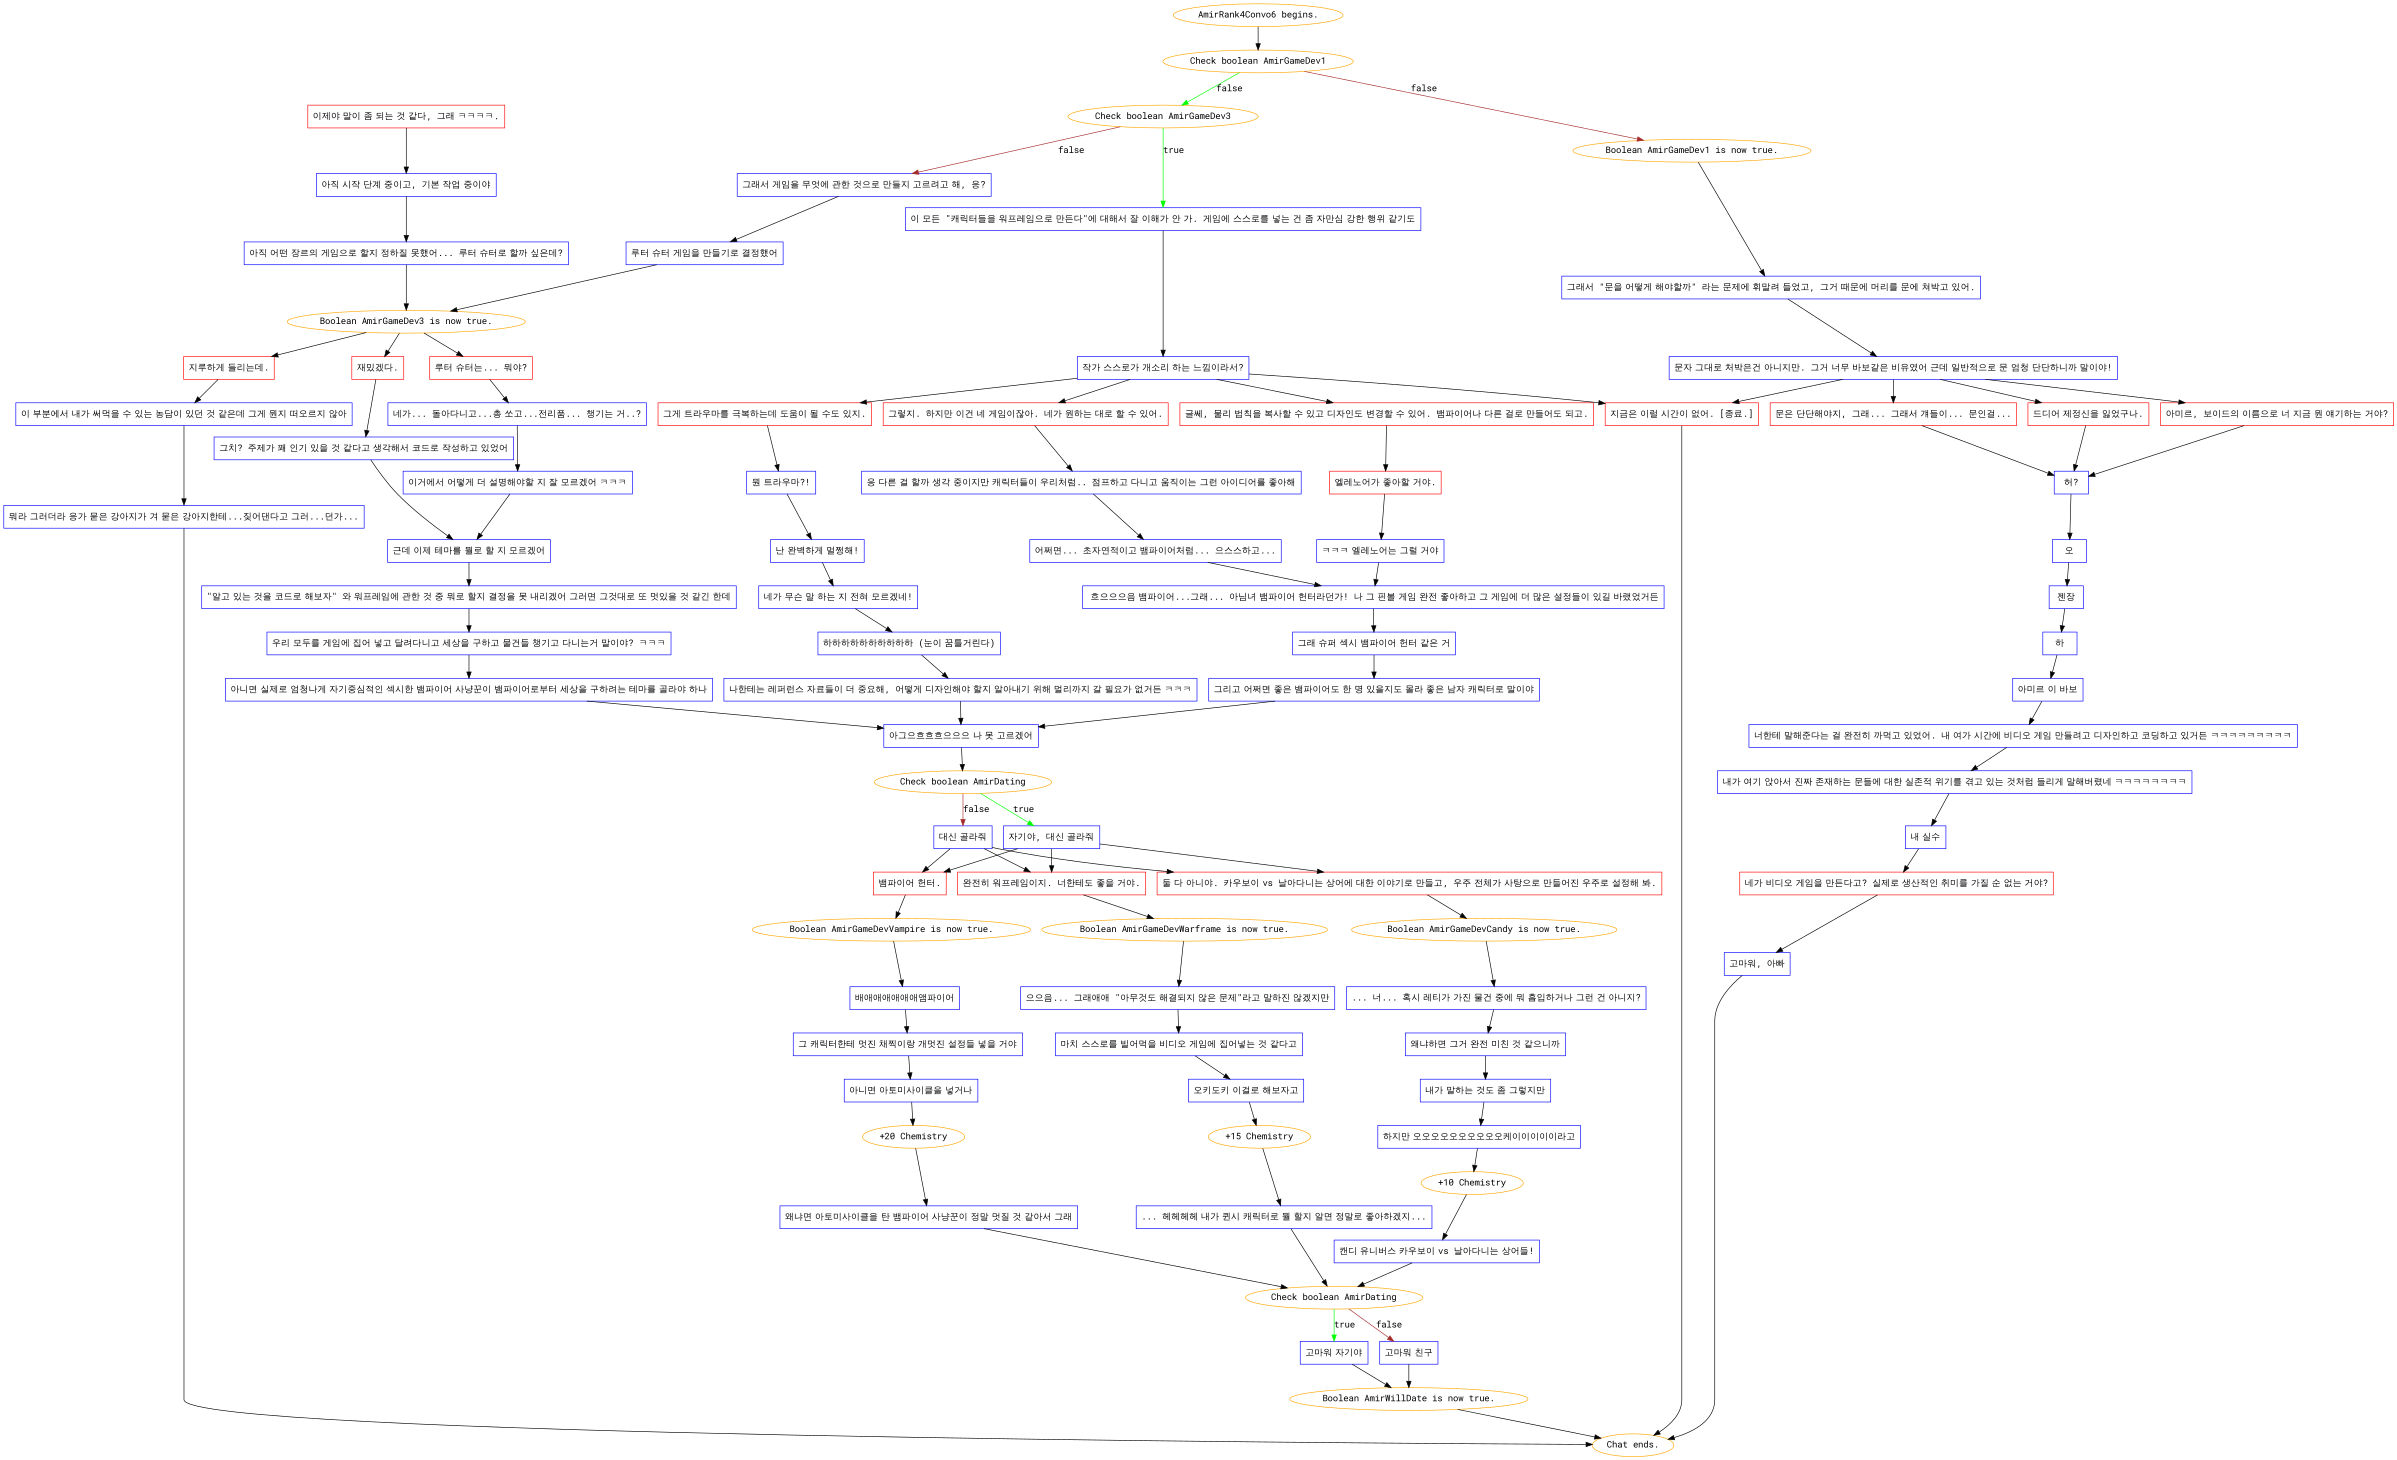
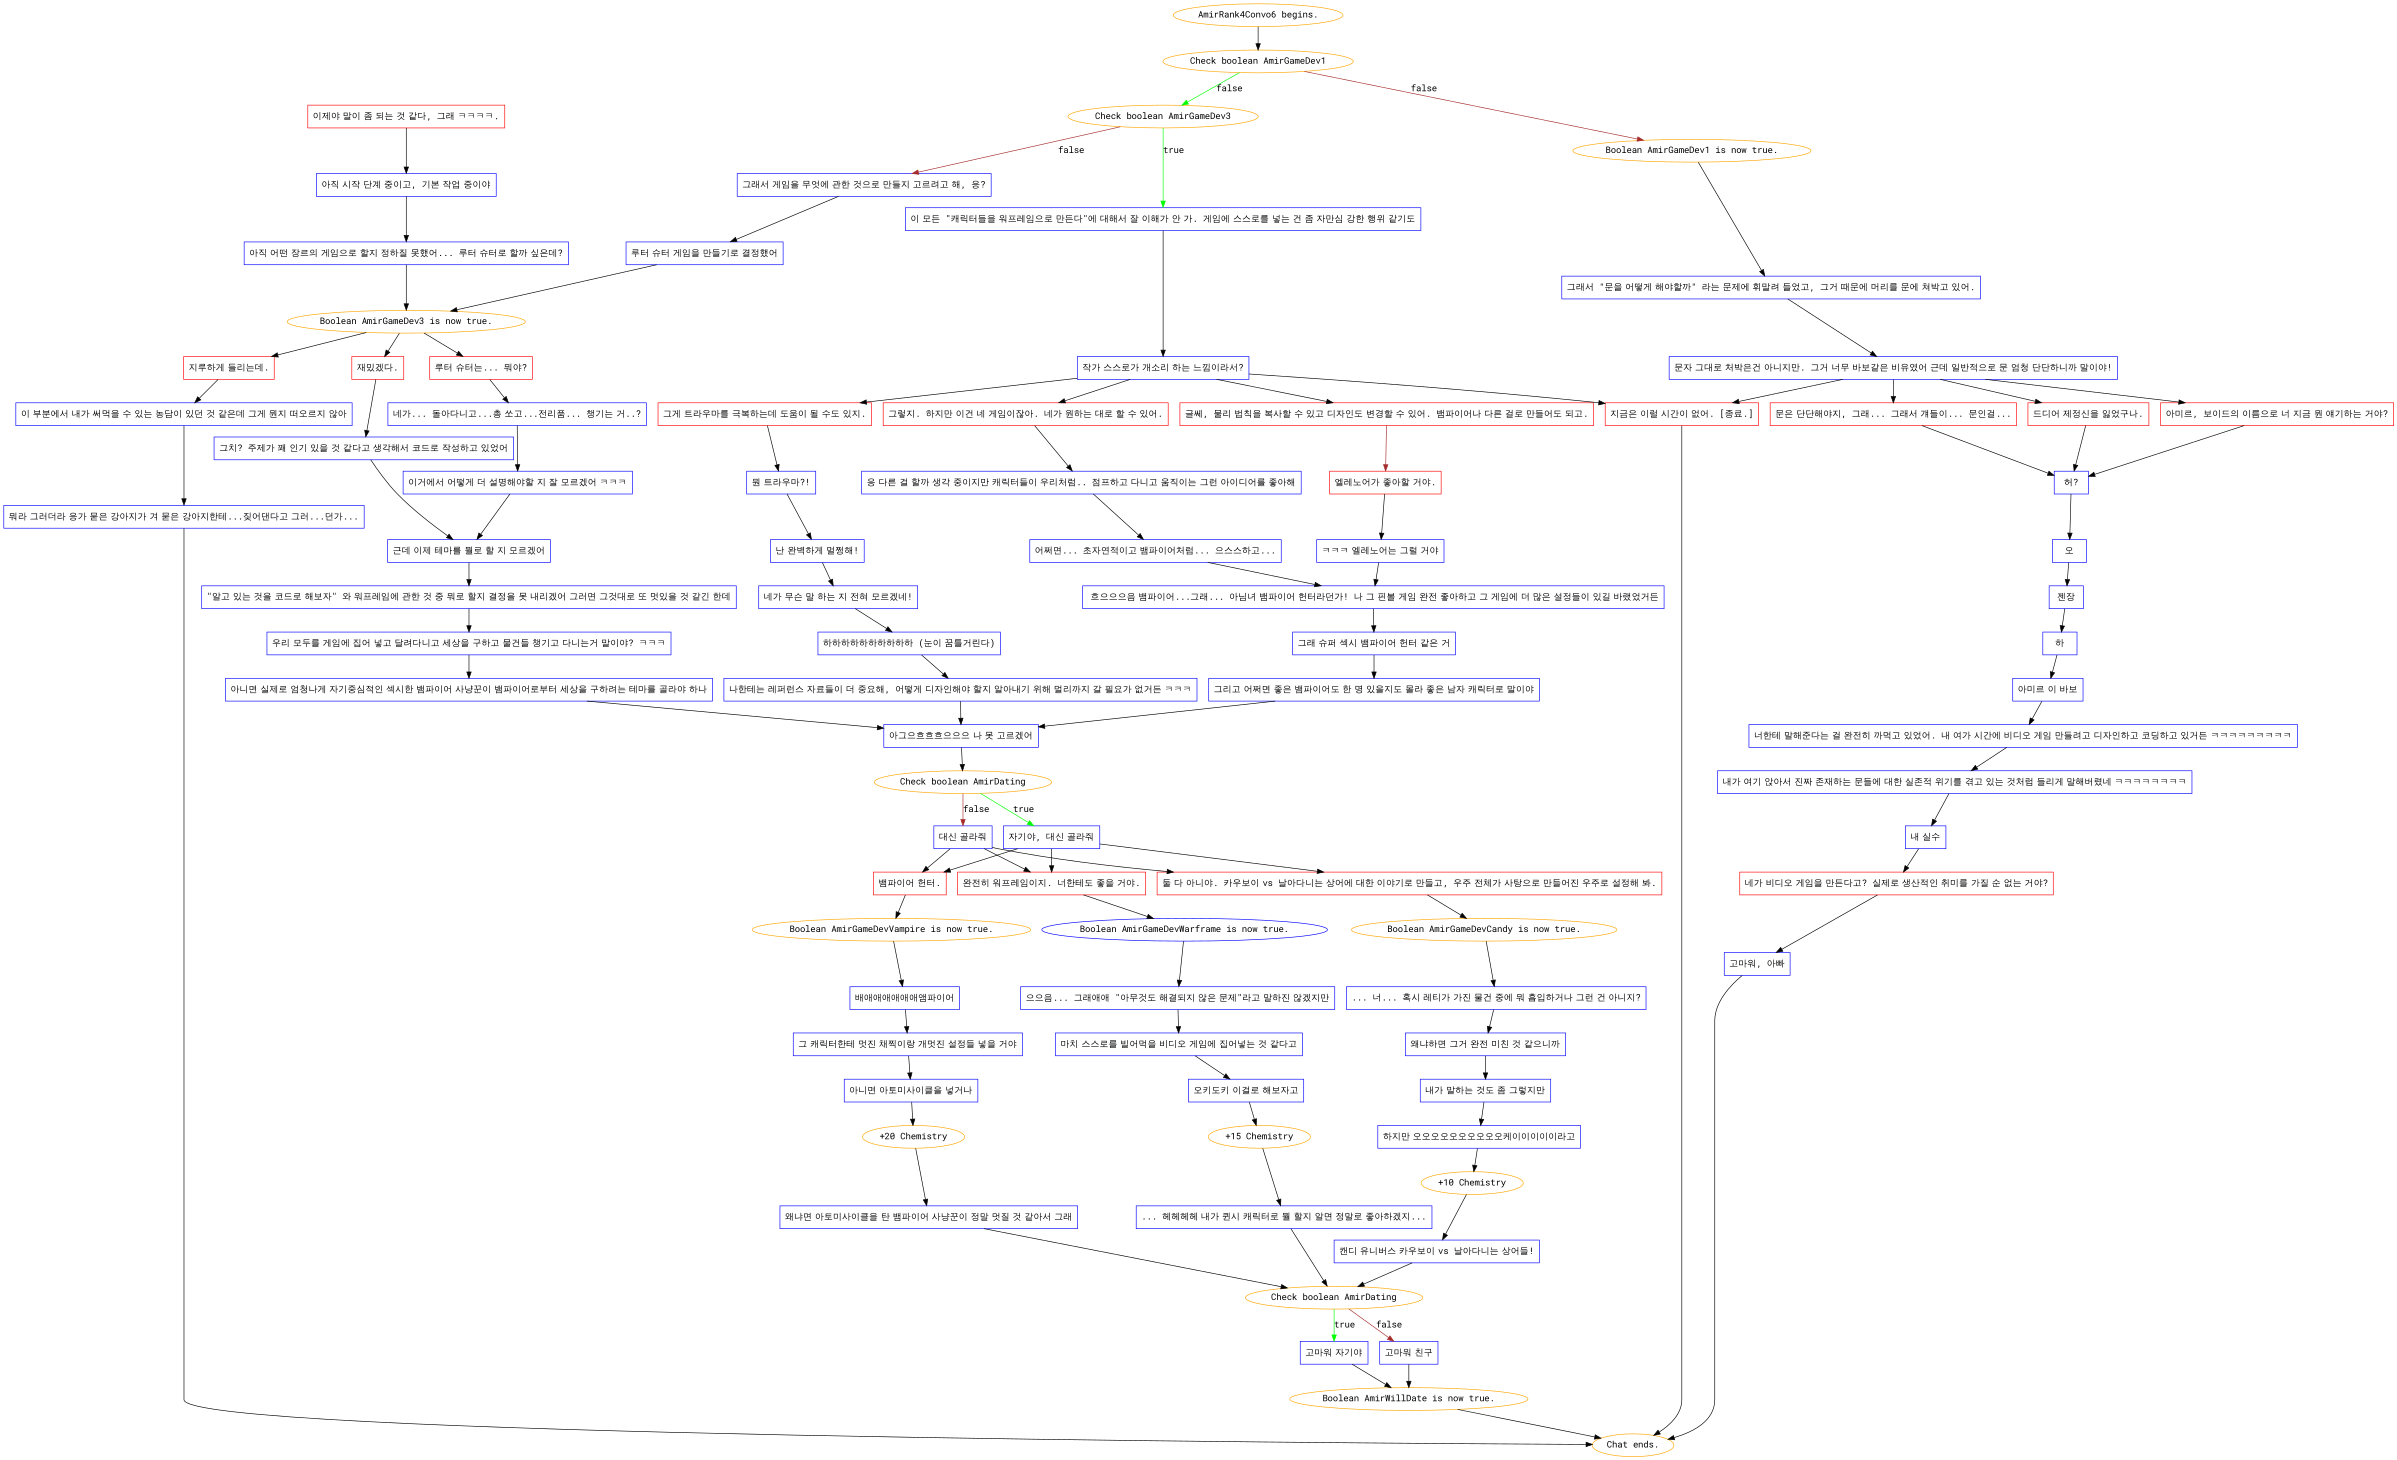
  digraph {
    fontname="Roboto Mono"
    node [color=blue fontname="Roboto Mono" shape=box]
    edge [fontname="Roboto Mono"]
    "AmirRank4Convo6 begins." [color=orange shape=""]
    n2 [color=orange label="Check boolean AmirGameDev1" shape=""]
    n3 [color=orange label="Check boolean AmirGameDev3" shape=""]
    n4 [color=orange label="Boolean AmirGameDev1 is now true." shape=""]
    n5 [label="이 모든 \"캐릭터들을 워프레임으로 만든다\"에 대해서 잘 이해가 안 가. 게임에 스스로를 넣는 건 좀 자만심 강한 행위 같기도"]
    n6 [label="그래서 게임을 무엇에 관한 것으로 만들지 고르려고 해, 응?"]
    n7 [label="그래서 \"문을 어떻게 해야할까\" 라는 문제에 휘말려 들었고, 그거 때문에 머리를 문에 쳐박고 있어."]
    n8 [label="작가 스스로가 개소리 하는 느낌이라서?"]
    n9 [label="루터 슈터 게임을 만들기로 결정했어"]
    n10 [label="문자 그대로 처박은건 아니지만. 그거 너무 바보같은 비유였어 근데 일반적으로 문 엄청 단단하니까 말이야!"]
    n11 [color=red label="글쎄, 물리 법칙을 복사할 수 있고 디자인도 변경할 수 있어. 뱀파이어나 다른 걸로 만들어도 되고."]
    n12 [color=red label="그렇지. 하지만 이건 네 게임이잖아. 네가 원하는 대로 할 수 있어."]
    n13 [color=red label="그게 트라우마를 극복하는데 도움이 될 수도 있지."]
    n14 [color=red label="지금은 이럴 시간이 없어. [종료.]"]
    n15 [color=orange label="Boolean AmirGameDev3 is now true." shape=""]
    n16 [color=red label="아미르, 보이드의 이름으로 너 지금 뭔 얘기하는 거야?"]
    n17 [color=red label="문은 단단해야지, 그래... 그래서 걔들이... 문인걸..."]
    n18 [color=red label="드디어 제정신을 잃었구나."]
    n19 [color=red label="엘레노어가 좋아할 거야."]
    n20 [label="응 다른 걸 할까 생각 중이지만 캐릭터들이 우리처럼.. 점프하고 다니고 움직이는 그런 아이디어를 좋아해"]
    n21 [label="뭔 트라우마?!"]
    "Chat ends." [color=orange shape=""]
    n23 [color=red label="재밌겠다."]
    n24 [color=red label="루터 슈터는... 뭐야?"]
    n25 [color=red label="지루하게 들리는데."]
    n26 [label="허?"]
    n27 [label="ㅋㅋㅋ 엘레노어는 그럴 거야"]
    n28 [label="어쩌면... 초자연적이고 뱀파이어처럼... 으스스하고..."]
    n29 [label="난 완벽하게 멀쩡해!"]
    n30 [label="그치? 주제가 꽤 인기 있을 것 같다고 생각해서 코드로 작성하고 있었어"]
    n31 [label="네가... 돌아다니고...총 쏘고...전리품... 챙기는 거..?"]
    n32 [label="이 부분에서 내가 써먹을 수 있는 농담이 있던 것 같은데 그게 뭔지 떠오르지 않아"]
    n33 [label="오"]
    n34 [label=" 흐으으으음 뱀파이어...그래... 아님녀 뱀파이어 헌터라던가! 나 그 핀볼 게임 완전 좋아하고 그 게임에 더 많은 설정들이 있길 바랬었거든"]
    n35 [label="네가 무슨 말 하는 지 전혀 모르겠네!"]
    n36 [label="근데 이제 테마를 뭘로 할 지 모르겠어"]
    n37 [label="이거에서 어떻게 더 설명해야할 지 잘 모르겠어 ㅋㅋㅋ"]
    n38 [label="뭐라 그러더라 응가 묻은 강아지가 겨 묻은 강아지한테...짖어댄다고 그러...던가..."]
    n39 [label="젠장"]
    n40 [label="그래 슈퍼 섹시 뱀파이어 헌터 같은 거"]
    n41 [label="하하하하하하하하하하 (눈이 꿈틀거린다)"]
    n42 [label="\"알고 있는 것을 코드로 해보자\" 와 워프레임에 관한 것 중 뭐로 할지 결정을 못 내리겠어 그러면 그것대로 또 멋있을 것 같긴 한데"]
    n43 [label="하"]
    n44 [label="그리고 어쩌면 좋은 뱀파이어도 한 명 있을지도 몰라 좋은 남자 캐릭터로 말이야"]
    n45 [label="나한테는 레퍼런스 자료들이 더 중요해, 어떻게 디자인해야 할지 알아내기 위해 멀리까지 갈 필요가 없거든 ㅋㅋㅋ"]
    n46 [label="우리 모두를 게임에 집어 넣고 달려다니고 세상을 구하고 물건들 챙기고 다니는거 말이야? ㅋㅋㅋ"]
    n47 [label="아미르 이 바보"]
    n48 [label="아그으흐흐흐으으으 나 못 고르겠어"]
    n49 [label="아니면 실제로 엄청나게 자기중심적인 섹시한 뱀파이어 사냥꾼이 뱀파이어로부터 세상을 구하려는 테마를 골라야 하나"]
    n50 [label="너한테 말해준다는 걸 완전히 까먹고 있었어. 내 여가 시간에 비디오 게임 만들려고 디자인하고 코딩하고 있거든 ㅋㅋㅋㅋㅋㅋㅋㅋㅋ"]
    n51 [color=orange label="Check boolean AmirDating" shape=""]
    n52 [label="내가 여기 앉아서 진짜 존재하는 문들에 대한 실존적 위기를 겪고 있는 것처럼 들리게 말해버렸네 ㅋㅋㅋㅋㅋㅋㅋㅋ"]
    n53 [label="자기야, 대신 골라줘"]
    n54 [label="대신 골라줘"]
    n55 [label="내 실수"]
    n56 [color=red label="뱀파이어 헌터."]
    n57 [color=red label="완전히 워프레임이지. 너한테도 좋을 거야."]
    n58 [color=red label="둘 다 아니야. 카우보이 vs 날아다니는 상어에 대한 이야기로 만들고, 우주 전체가 사탕으로 만들어진 우주로 설정해 봐."]
    n59 [color=red label="네가 비디오 게임을 만든다고? 실제로 생산적인 취미를 가질 순 없는 거야?"]
    n60 [color=orange label="Boolean AmirGameDevVampire is now true." shape=""]
-   n61 [color=orange label="Boolean AmirGameDevWarframe is now true." shape=""]
+   n61 [label="Boolean AmirGameDevWarframe is now true." shape=""]
    n62 [color=orange label="Boolean AmirGameDevCandy is now true." shape=""]
    n63 [color=red label="이제야 말이 좀 되는 것 같다, 그래 ㅋㅋㅋㅋ."]
    n64 [label="아직 시작 단계 중이고, 기본 작업 중이야"]
    n65 [label="고마워, 아빠"]
    n66 [label="배애애애애애애앰파이어"]
    n67 [label="으으음... 그래애애 \"아무것도 해결되지 않은 문제\"라고 말하진 않겠지만"]
    n68 [label="... 너... 혹시 레티가 가진 물건 중에 뭐 흡입하거나 그런 건 아니지?"]
    n69 [label="아직 어떤 장르의 게임으로 할지 정하질 못했어... 루터 슈터로 할까 싶은데?"]
    n70 [label="그 캐릭터한테 멋진 채찍이랑 개멋진 설정들 넣을 거야"]
    n71 [label="마치 스스로를 빌어먹을 비디오 게임에 집어넣는 것 같다고"]
    n72 [label="왜냐하면 그거 완전 미친 것 같으니까"]
    n73 [label="아니면 아토미사이클을 넣거나"]
    n74 [label="오키도키 이걸로 해보자고"]
    n75 [label="내가 말하는 것도 좀 그렇지만"]
    n76 [color=orange label="+20 Chemistry" shape=""]
    n77 [color=orange label="+15 Chemistry" shape=""]
    n78 [label="하지만 오오오오오오오오오오케이이이이이라고"]
    n79 [label="왜냐면 아토미사이클을 탄 뱀파이어 사냥꾼이 정말 멋질 것 같아서 그래"]
    n80 [label="... 헤헤헤헤 내가 퀸시 캐릭터로 뭘 할지 알면 정말로 좋아하겠지..."]
    n81 [color=orange label="+10 Chemistry" shape=""]
    n82 [color=orange label="Check boolean AmirDating" shape=""]
    n83 [label="캔디 유니버스 카우보이 vs 날아다니는 상어들!"]
    n84 [label="고마워 자기야"]
    n85 [label="고마워 친구"]
    n86 [color=orange label="Boolean AmirWillDate is now true." shape=""]
    "AmirRank4Convo6 begins." -> n2
    n2 -> n3 [color=green label=false]
    n2 -> n4 [color=brown label=false]
    n3 -> n5 [color=green label=true]
    n3 -> n6 [color=brown label=false]
    n4 -> n7
    n5 -> n8
    n6 -> n9
    n7 -> n10
    n8 -> n11
    n8 -> n12
    n8 -> n13
    n8 -> n14
    n9 -> n15
    n10 -> n14
    n10 -> n16
    n10 -> n17
    n10 -> n18
-   n11 -> n19
+   n11 -> n19 [color=brown]
    n12 -> n20
    n13 -> n21
    n14 -> "Chat ends."
    n15 -> n23
    n15 -> n24
    n15 -> n25
    n16 -> n26
    n17 -> n26
    n18 -> n26
    n19 -> n27
    n20 -> n28
    n21 -> n29
    n23 -> n30
    n24 -> n31
    n25 -> n32
    n26 -> n33
    n27 -> n34
    n28 -> n34
    n29 -> n35
    n30 -> n36
    n31 -> n37
    n32 -> n38
    n33 -> n39
    n34 -> n40
    n35 -> n41
    n36 -> n42
    n37 -> n36
    n38 -> "Chat ends."
    n39 -> n43
    n40 -> n44
    n41 -> n45
    n42 -> n46
    n43 -> n47
    n44 -> n48
    n45 -> n48
    n46 -> n49
    n47 -> n50
    n48 -> n51
    n49 -> n48
    n50 -> n52
    n51 -> n53 [color=green label=true]
    n51 -> n54 [color=brown label=false]
    n52 -> n55
    n53 -> n56
    n53 -> n57
    n53 -> n58
    n54 -> n56
    n54 -> n57
    n54 -> n58
    n55 -> n59
    n56 -> n60
    n57 -> n61
    n58 -> n62
    n59 -> n65
    n60 -> n66
    n61 -> n67
    n62 -> n68
    n63 -> n64
    n64 -> n69
    n65 -> "Chat ends."
    n66 -> n70
    n67 -> n71
    n68 -> n72
    n69 -> n15
    n70 -> n73
    n71 -> n74
    n72 -> n75
    n73 -> n76
    n74 -> n77
    n75 -> n78
    n76 -> n79
    n77 -> n80
    n78 -> n81
    n79 -> n82
    n80 -> n82
    n81 -> n83
    n82 -> n84 [color=green label=true]
    n82 -> n85 [color=brown label=false]
    n83 -> n82
    n84 -> n86
    n85 -> n86
    n86 -> "Chat ends."
  }
